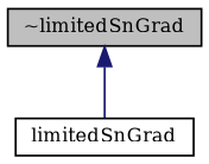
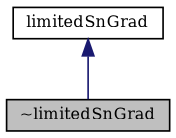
  digraph {
    rankdir=TB
    fontname="DejaVu Serif"
    node [color=black fontname="DejaVu Serif" fontsize=10 shape=record]
    n1 [fillcolor=grey75 fontcolor=black height=0.2 label="~limitedSnGrad" style=filled width=0.4]
    n2 [height=0.2 label=limitedSnGrad width=0.4]
-   n1 -> n2 [color=midnightblue dir=back fontname="DejaVu Serif" fontsize=10 labelfontname=Helvetica labelfontsize=10 style=solid]
+   n2 -> n1 [color=midnightblue dir=back fontname="DejaVu Serif" fontsize=10 labelfontname=Helvetica labelfontsize=10 style=solid]
  }
